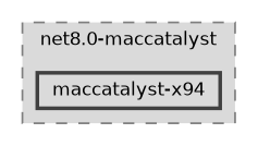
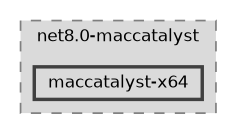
  digraph {
    compound=true
-   n1 [color=grey25 fillcolor="#dadada" fontname=Helvetica fontsize=10 height=0.2 label="maccatalyst-x94" shape=box style="filled,bold" width=0.4]
+   n1 [color=grey25 fillcolor="#dadada" fontname=Helvetica fontsize=10 height=0.2 label="maccatalyst-x64" shape=box style="filled,bold" width=0.4]
    subgraph cluster_1 {
      bgcolor="#dadada"
      fontname=Helvetica
      fontsize=10
      label="net8.0-maccatalyst"
      pencolor=grey50
      style="filled,dashed"
      n1
    }
  }
